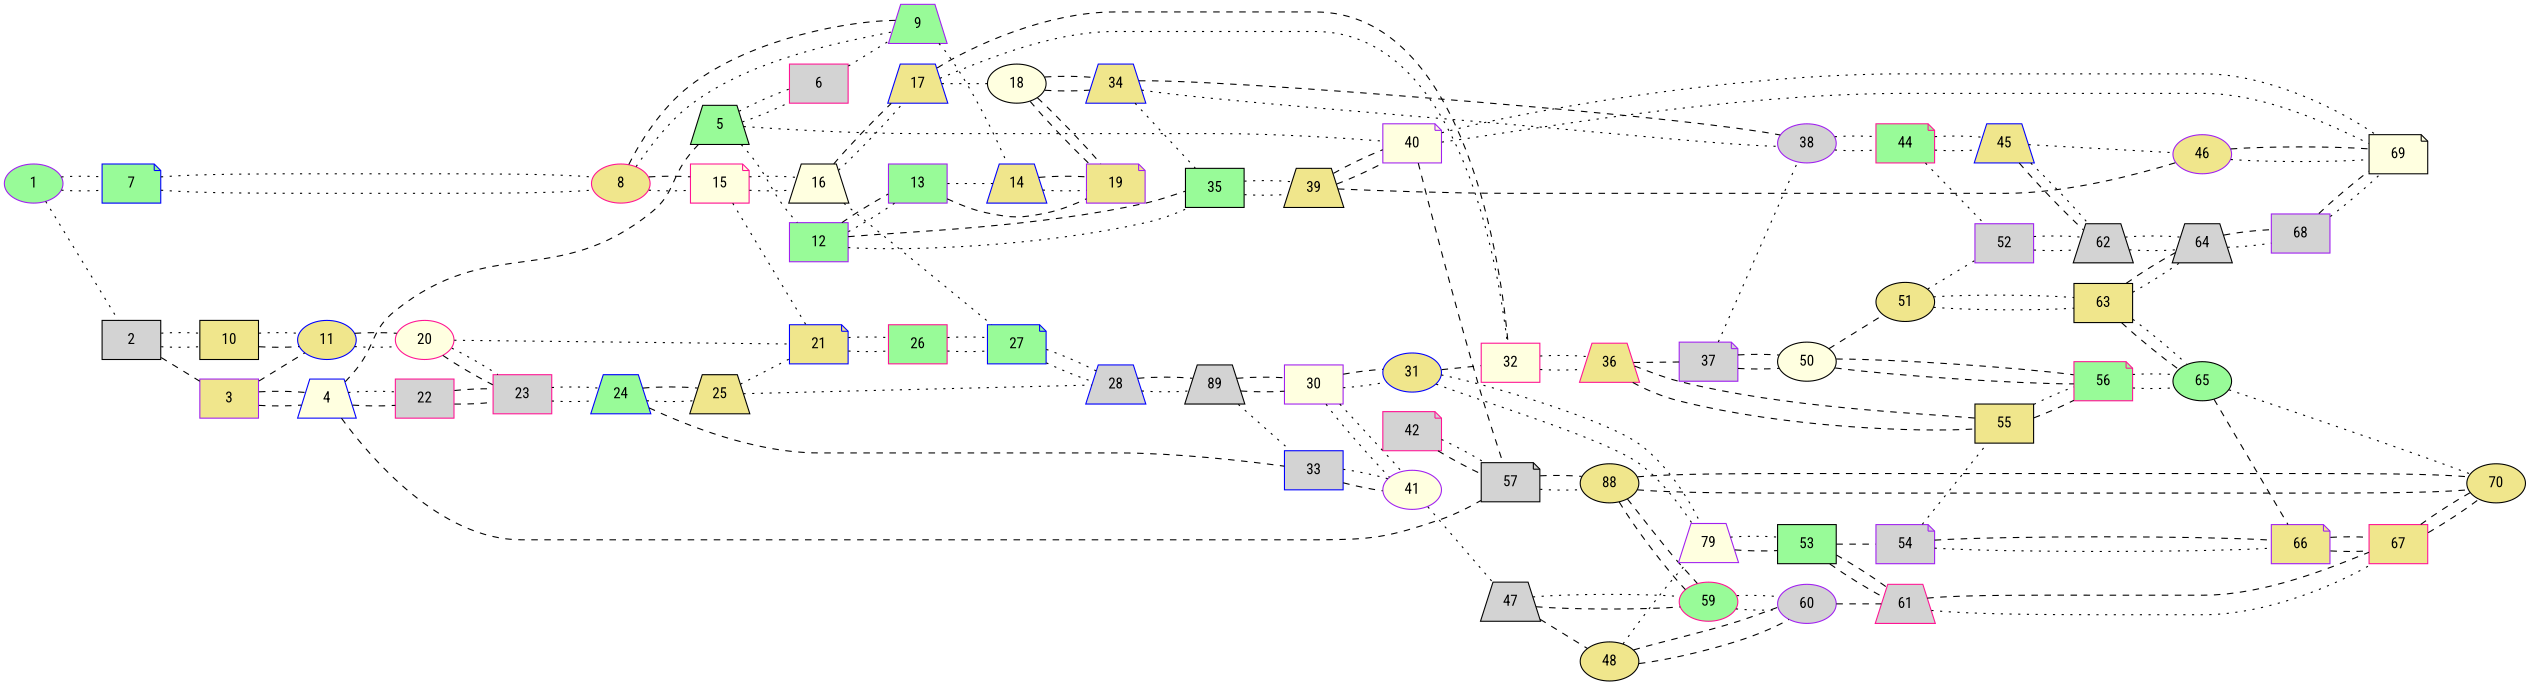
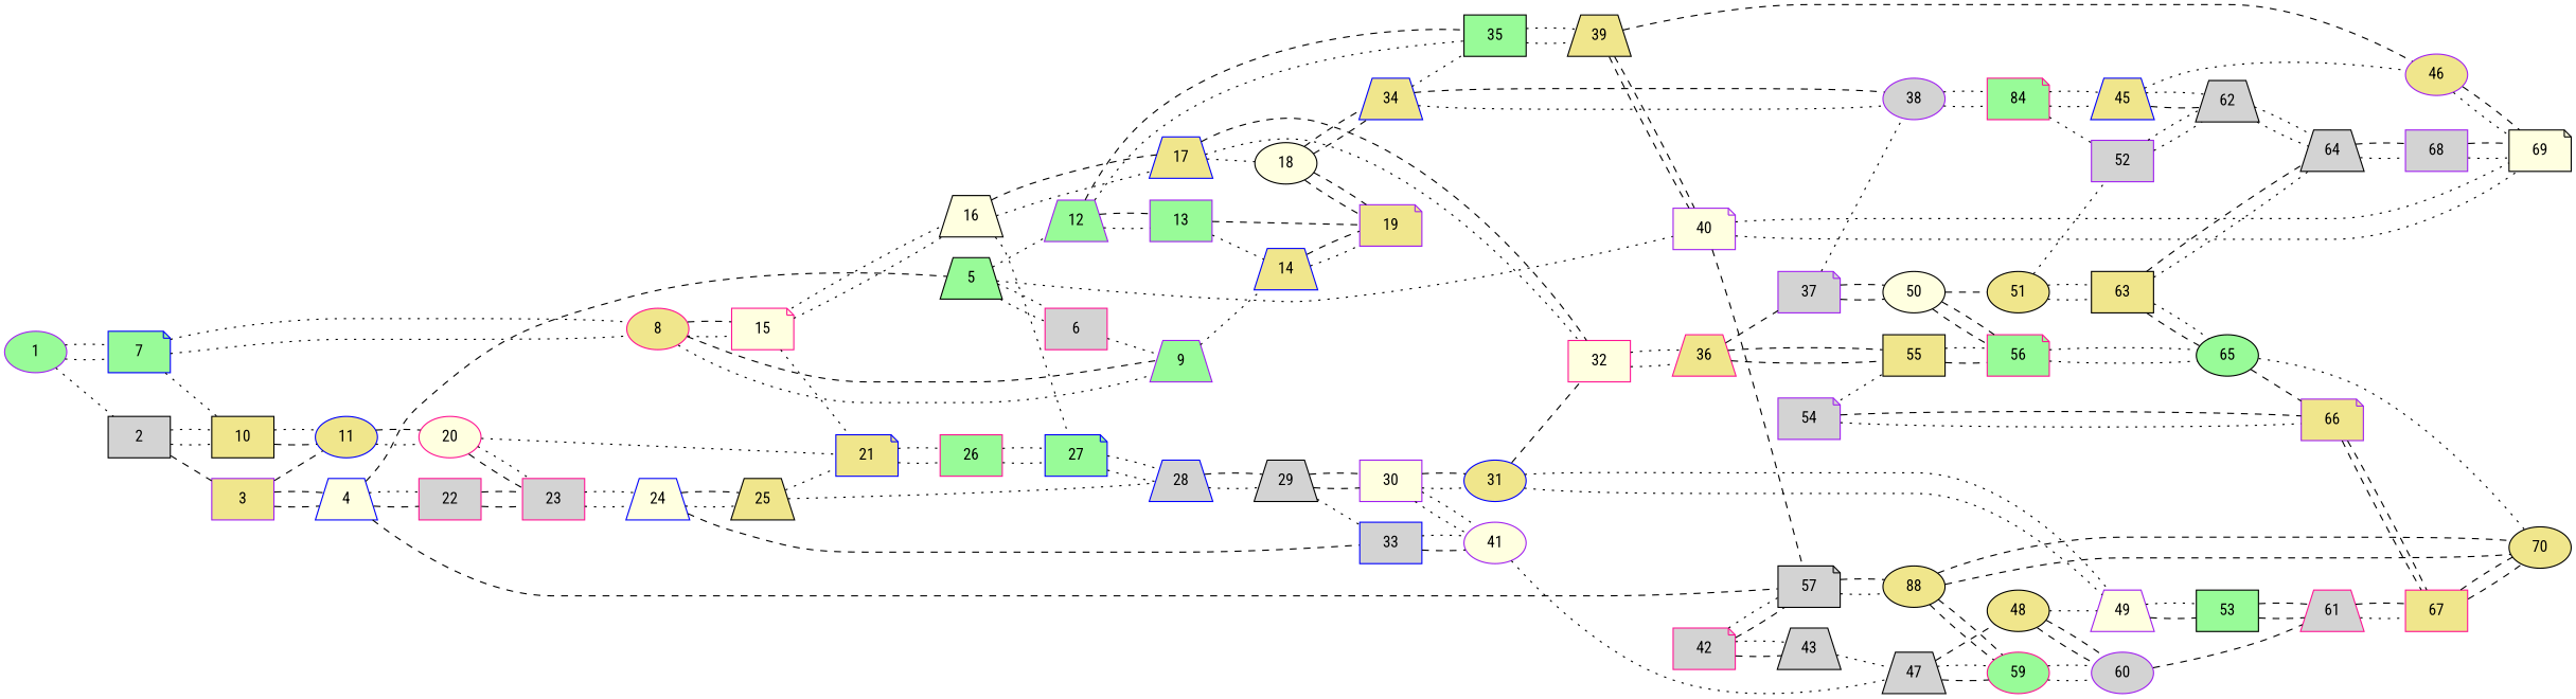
  graph {
    fontname="Roboto Condensed"
    rankdir=LR
    node [color=black fillcolor=khaki fontname="Roboto Condensed" shape=trapezium style=filled]
    edge [fontname="Roboto Condensed" style=dotted]
    1 [color=purple fillcolor=palegreen shape=ellipse]
    2 [fillcolor=lightgrey shape=box]
    7 [color=blue fillcolor=palegreen shape=note]
    3 [color=purple shape=box]
    10 [shape=box]
    8 [color=deeppink shape=ellipse]
    4 [color=blue fillcolor=lightyellow]
    11 [color=blue shape=ellipse]
    5 [fillcolor=palegreen]
    22 [color=deeppink fillcolor=lightgrey shape=box]
    57 [fillcolor=lightgrey shape=note]
    20 [color=deeppink fillcolor=lightyellow shape=ellipse]
    6 [color=deeppink fillcolor=lightgrey shape=box]
-   12 [color=purple fillcolor=palegreen shape=box]
+   12 [color=purple fillcolor=palegreen]
    40 [color=purple fillcolor=lightyellow shape=note]
    23 [color=deeppink fillcolor=lightgrey shape=box]
    n17 [label=88 shape=ellipse]
    9 [color=purple fillcolor=palegreen]
    13 [color=purple fillcolor=palegreen shape=box]
    35 [fillcolor=palegreen shape=box]
    69 [fillcolor=lightyellow shape=note]
    14 [color=blue]
    15 [color=deeppink fillcolor=lightyellow shape=note]
    16 [fillcolor=lightyellow]
    21 [color=blue shape=note]
    19 [color=purple shape=note]
    39
    17 [color=blue]
    27 [color=blue fillcolor=palegreen shape=note]
    26 [color=deeppink fillcolor=palegreen shape=box]
    18 [fillcolor=lightyellow shape=ellipse]
    32 [color=deeppink fillcolor=lightyellow shape=box]
    28 [color=blue fillcolor=lightgrey]
    34 [color=blue]
    36 [color=deeppink]
    38 [color=purple fillcolor=lightgrey shape=ellipse]
-   24 [color=blue fillcolor=palegreen]
+   24 [color=blue fillcolor=lightyellow]
    42 [color=deeppink fillcolor=lightgrey shape=note]
+   43 [fillcolor=lightgrey]
    25
    33 [color=blue fillcolor=lightgrey shape=box]
    41 [color=purple fillcolor=lightyellow shape=ellipse]
-   29 [fillcolor=lightgrey label=89]
+   29 [fillcolor=lightgrey]
    30 [color=purple fillcolor=lightyellow shape=box]
    31 [color=blue shape=ellipse]
-   49 [color=purple fillcolor=lightyellow label=79]
+   49 [color=purple fillcolor=lightyellow]
    47 [fillcolor=lightgrey]
    53 [fillcolor=palegreen shape=box]
    37 [color=purple fillcolor=lightgrey shape=note]
    55 [shape=box]
-   44 [color=deeppink fillcolor=palegreen shape=note]
+   44 [color=deeppink fillcolor=palegreen shape=note label=84]
    46 [color=purple shape=ellipse]
    50 [fillcolor=lightyellow shape=ellipse]
    56 [color=deeppink fillcolor=palegreen shape=note]
    51 [shape=ellipse]
    45 [color=blue]
    52 [color=purple fillcolor=lightgrey shape=box]
    48 [shape=ellipse]
    59 [color=deeppink fillcolor=palegreen shape=ellipse]
    62 [fillcolor=lightgrey]
    64 [fillcolor=lightgrey]
    60 [color=purple fillcolor=lightgrey shape=ellipse]
    61 [color=deeppink fillcolor=lightgrey]
    54 [color=purple fillcolor=lightgrey shape=note]
    63 [shape=box]
    65 [fillcolor=palegreen shape=ellipse]
    66 [color=purple shape=note]
    67 [color=deeppink shape=box]
    70 [shape=ellipse]
    68 [color=purple fillcolor=lightgrey shape=box]
    1 -- 2
    1 -- 7
    1 -- 7
    2 -- 3 [style=dashed]
    2 -- 10
    2 -- 10
+   7 -- 10
    7 -- 8
    7 -- 8
    3 -- 4 [style=dashed]
    3 -- 4 [style=dashed]
    3 -- 11 [style=dashed]
    10 -- 11 [style=dashed]
    10 -- 11
    8 -- 9
    8 -- 9 [style=dashed]
    8 -- 15
    8 -- 15 [style=dashed]
    4 -- 5 [style=dashed]
    4 -- 22 [style=dashed]
    4 -- 22
    4 -- 57 [style=dashed]
    11 -- 20
    11 -- 20 [style=dashed]
    5 -- 6
    5 -- 6
    5 -- 12
    5 -- 40
    22 -- 23 [style=dashed]
    22 -- 23 [style=dashed]
    57 -- n17
    57 -- n17 [style=dashed]
    20 -- 23 [style=dashed]
    20 -- 23
    20 -- 21
    6 -- 9
    12 -- 13
    12 -- 13 [style=dashed]
    12 -- 35
    12 -- 35 [style=dashed]
    40 -- 57 [style=dashed]
    40 -- 69
    40 -- 69
    23 -- 24
    23 -- 24
    n17 -- 59 [style=dashed]
    n17 -- 59 [style=dashed]
    n17 -- 70 [style=dashed]
    n17 -- 70 [style=dashed]
    9 -- 14
    13 -- 14
    13 -- 19 [style=dashed]
    35 -- 39
    35 -- 39
    14 -- 19
    14 -- 19 [style=dashed]
    15 -- 16
    15 -- 16
    15 -- 21
    16 -- 17
    16 -- 17 [style=dashed]
    16 -- 27
    21 -- 26
    21 -- 26
    39 -- 40 [style=dashed]
    39 -- 40 [style=dashed]
    39 -- 46 [style=dashed]
    17 -- 18
    17 -- 32
    17 -- 32 [style=dashed]
    27 -- 28
    27 -- 28
    26 -- 27
    26 -- 27
    18 -- 19 [style=dashed]
    18 -- 19 [style=dashed]
    18 -- 34 [style=dashed]
    18 -- 34 [style=dashed]
    32 -- 36
    32 -- 36
    28 -- 29
    28 -- 29 [style=dashed]
    34 -- 35
    34 -- 38
    34 -- 38 [style=dashed]
    36 -- 37 [style=dashed]
    36 -- 55 [style=dashed]
    36 -- 55 [style=dashed]
    38 -- 44
    38 -- 44
    24 -- 25
    24 -- 25 [style=dashed]
    24 -- 33 [style=dashed]
    42 -- 57 [style=dashed]
    42 -- 57
+   42 -- 43 [style=dashed]
+   42 -- 43
+   43 -- 47
    25 -- 21
    25 -- 28
    33 -- 41 [style=dashed]
    33 -- 41
    41 -- 47
    29 -- 33
    29 -- 30 [style=dashed]
    29 -- 30 [style=dashed]
    30 -- 41
    30 -- 41
    30 -- 31
    30 -- 31 [style=dashed]
    31 -- 32 [style=dashed]
    31 -- 49
    31 -- 49
    49 -- 53 [style=dashed]
    49 -- 53
    47 -- 48 [style=dashed]
    47 -- 59 [style=dashed]
    47 -- 59
    53 -- 61 [style=dashed]
    53 -- 61 [style=dashed]
-   53 -- 54 [style=dashed]
    37 -- 38
    37 -- 50 [style=dashed]
    37 -- 50 [style=dashed]
    55 -- 56 [style=dashed]
    55 -- 56
    44 -- 45
    44 -- 45
    44 -- 52
    46 -- 69
    46 -- 69 [style=dashed]
    50 -- 56 [style=dashed]
    50 -- 56 [style=dashed]
    50 -- 51 [style=dashed]
    56 -- 65
    56 -- 65
    51 -- 52
    51 -- 63
    51 -- 63
    45 -- 46
    45 -- 62 [style=dashed]
    45 -- 62
    52 -- 62
    52 -- 62
    48 -- 49
    48 -- 60 [style=dashed]
    48 -- 60 [style=dashed]
    59 -- 60
    59 -- 60
    62 -- 64
    62 -- 64
    64 -- 68
    64 -- 68 [style=dashed]
    60 -- 61 [style=dashed]
    61 -- 67
    61 -- 67 [style=dashed]
    54 -- 55
    54 -- 66
    54 -- 66 [style=dashed]
    63 -- 64
    63 -- 64 [style=dashed]
    63 -- 65 [style=dashed]
    63 -- 65
    65 -- 66 [style=dashed]
    65 -- 70
    66 -- 67 [style=dashed]
    66 -- 67 [style=dashed]
    67 -- 70 [style=dashed]
    67 -- 70 [style=dashed]
    68 -- 69
    68 -- 69 [style=dashed]
  }
